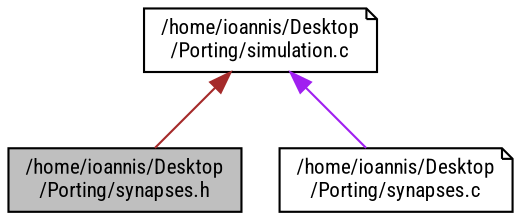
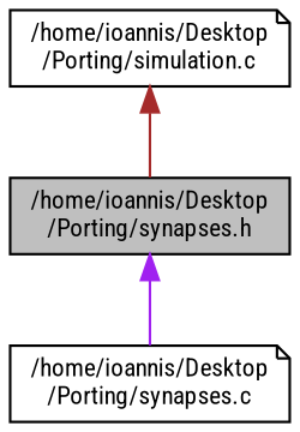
  digraph {
    fontname="Roboto Condensed"
    node [color=black fillcolor=white fontname="Roboto Condensed" fontsize=10 shape=note style=filled]
    edge [dir=back fontname="Roboto Condensed" fontsize=10 labelfontname=Helvetica labelfontsize=10 style=solid]
    n1 [fillcolor=grey75 fontcolor=black height=0.2 label="/home/ioannis/Desktop\l/Porting/synapses.h" shape=box width=0.4]
    n2 [height=0.2 label="/home/ioannis/Desktop\l/Porting/synapses.c" width=0.4]
    n3 [height=0.2 label="/home/ioannis/Desktop\l/Porting/simulation.c" width=0.4]
-   n3 -> n2 [color=purple]
+   n1 -> n2 [color=purple]
    n3 -> n1 [color=brown]
  }
